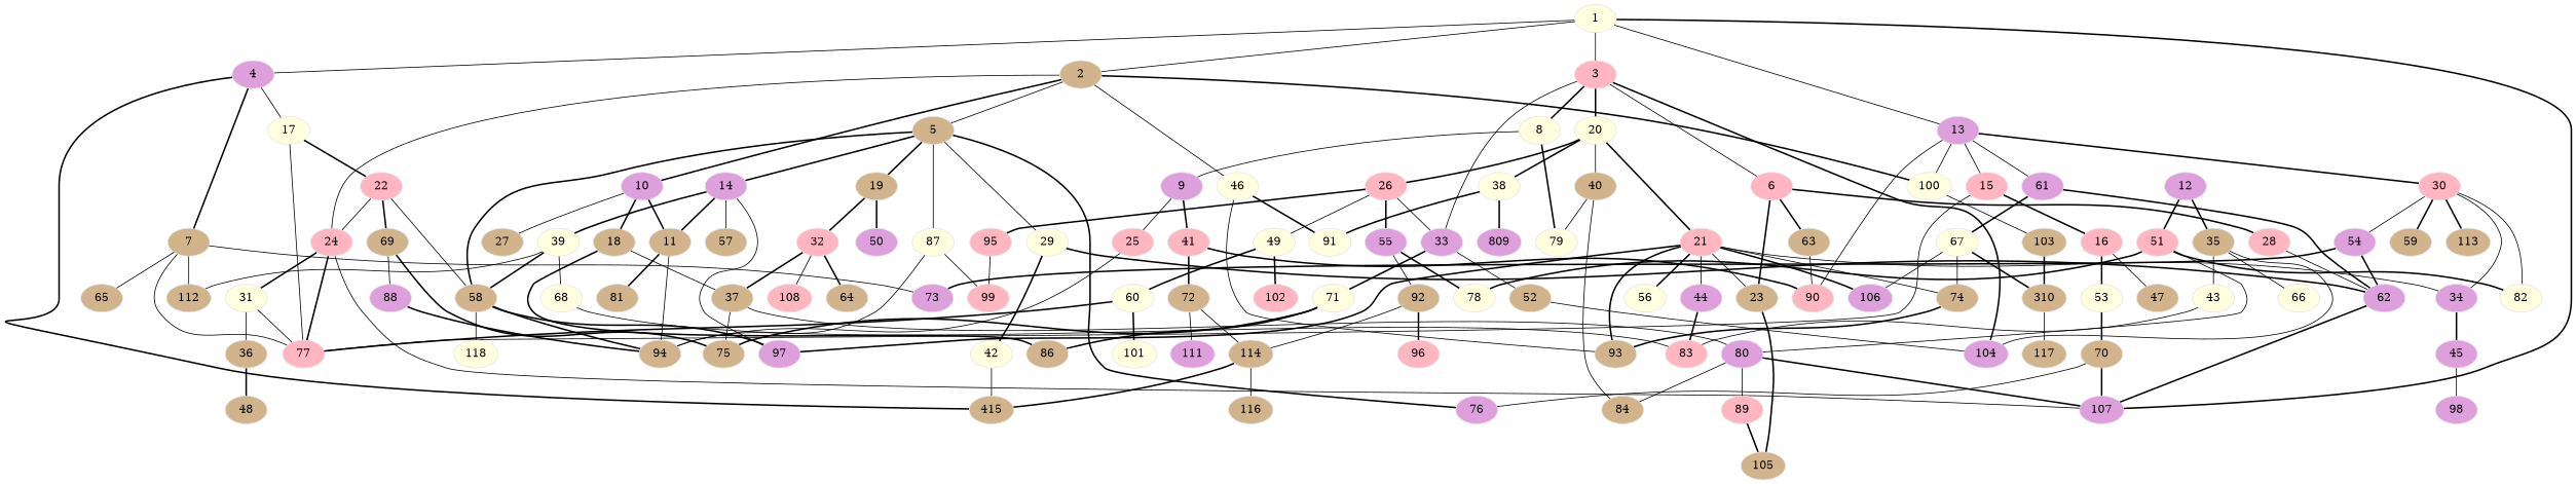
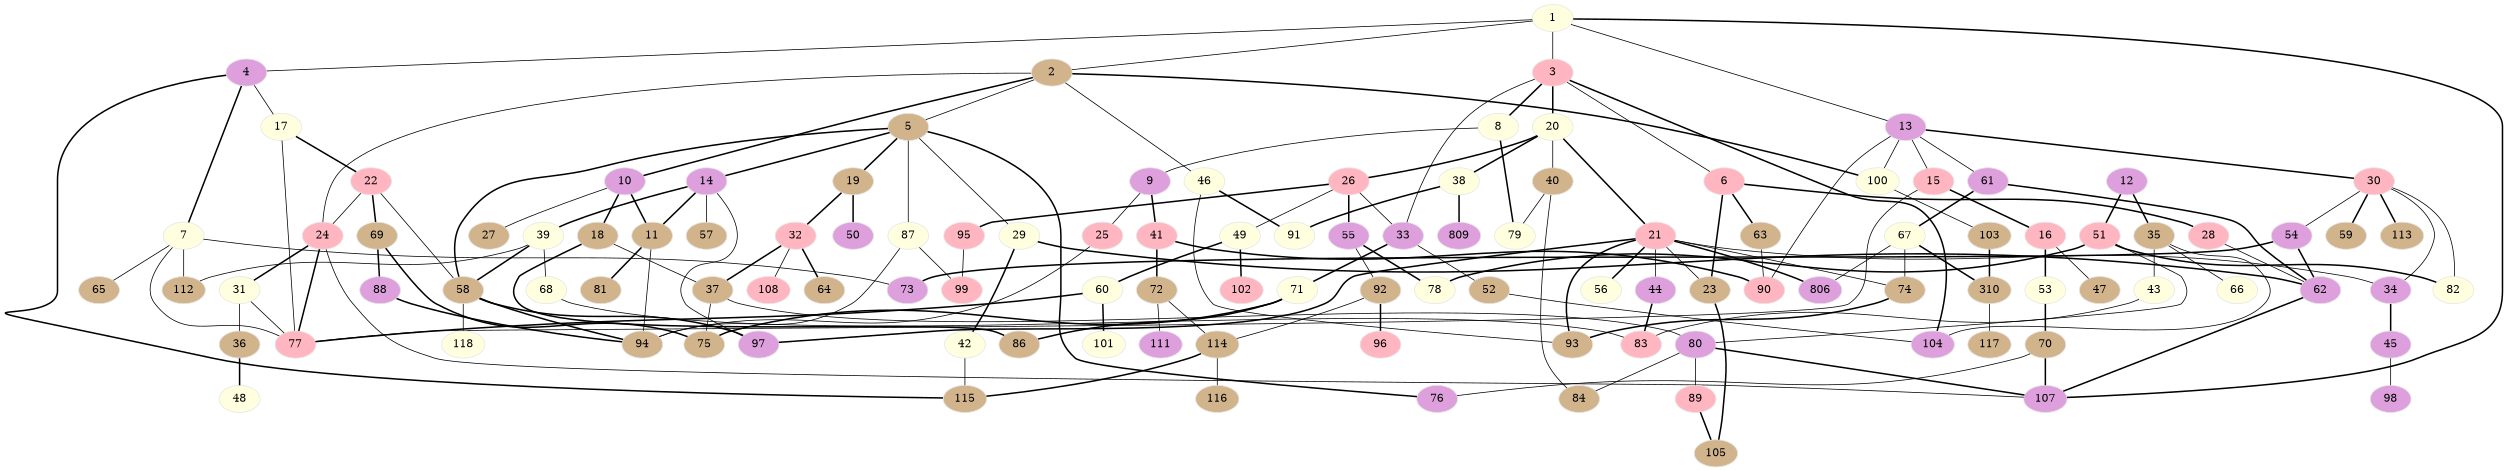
  graph {
    node [color=gray90 fillcolor=tan style=filled]
    edge [style=bold]
    1 [fillcolor=lightyellow]
    2
    3 [fillcolor=lightpink]
    4 [fillcolor=plum]
    13 [fillcolor=plum]
    107 [fillcolor=plum]
    5
    10 [fillcolor=plum]
    24 [fillcolor=lightpink]
    46 [fillcolor=lightyellow]
    100 [fillcolor=lightyellow]
    6 [fillcolor=lightpink]
    8 [fillcolor=lightyellow]
    20 [fillcolor=lightyellow]
    33 [fillcolor=plum]
    104 [fillcolor=plum]
-   7
+   7 [fillcolor=lightyellow]
    17 [fillcolor=lightyellow]
-   115 [label=415]
+   115
    15 [fillcolor=lightpink]
    30 [fillcolor=lightpink]
    61 [fillcolor=plum]
    90 [fillcolor=lightpink]
    14 [fillcolor=plum]
    19
    29 [fillcolor=lightyellow]
    58
    76 [fillcolor=plum]
    87 [fillcolor=lightyellow]
    11
    18
    27
    77 [fillcolor=lightpink]
    31 [fillcolor=lightyellow]
    91 [fillcolor=lightyellow]
    93
    103
    23
    28 [fillcolor=lightpink]
    63
    9 [fillcolor=plum]
    79 [fillcolor=lightyellow]
    21 [fillcolor=lightpink]
    26 [fillcolor=lightpink]
    38 [fillcolor=lightyellow]
    40
    52
    71 [fillcolor=lightyellow]
    65
    73 [fillcolor=plum]
    112
    22 [fillcolor=lightpink]
    81
    94
    39 [fillcolor=lightyellow]
    57
    97 [fillcolor=plum]
    32 [fillcolor=lightpink]
    50 [fillcolor=plum]
    62 [fillcolor=plum]
    42 [fillcolor=lightyellow]
    118 [fillcolor=lightyellow]
    99 [fillcolor=lightpink]
    105
    25 [fillcolor=lightpink]
    41 [fillcolor=lightpink]
    12 [fillcolor=plum]
    35
    51 [fillcolor=lightpink]
    72
    37
    86
    43 [fillcolor=lightyellow]
    66 [fillcolor=lightyellow]
    82 [fillcolor=lightyellow]
    80 [fillcolor=plum]
    78 [fillcolor=lightyellow]
    16 [fillcolor=lightpink]
    34 [fillcolor=plum]
    54 [fillcolor=plum]
    59
    113
    67 [fillcolor=lightyellow]
    68 [fillcolor=lightyellow]
    47
    53 [fillcolor=lightyellow]
    70
    69
    75
    64
    108 [fillcolor=lightpink]
    44 [fillcolor=plum]
    56 [fillcolor=lightyellow]
    74
-   106 [fillcolor=plum]
+   106 [fillcolor=plum label=806]
    49 [fillcolor=lightyellow]
    55 [fillcolor=plum]
    95 [fillcolor=lightpink]
    n99 [fillcolor=plum label=809]
    84
    45 [fillcolor=plum]
    83 [fillcolor=lightpink]
    88 [fillcolor=plum]
    36
    60 [fillcolor=lightyellow]
    102 [fillcolor=lightpink]
    92
-   48
+   48 [fillcolor=lightyellow]
    98 [fillcolor=plum]
    89 [fillcolor=lightpink]
    111 [fillcolor=plum]
    114
    101 [fillcolor=lightyellow]
    96 [fillcolor=lightpink]
    n115 [label=310]
    117
    116
    1 -- 2 [style=solid]
    1 -- 3 [style=solid]
    1 -- 4 [style=solid]
    1 -- 13 [style=solid]
    1 -- 107
    2 -- 5 [style=solid]
    2 -- 10
    2 -- 24 [style=solid]
    2 -- 46 [style=solid]
    2 -- 100
    3 -- 6 [style=solid]
    3 -- 8
    3 -- 20
    3 -- 33 [style=solid]
    3 -- 104
    4 -- 7
    4 -- 17 [style=solid]
    4 -- 115
    13 -- 100 [style=solid]
    13 -- 15 [style=solid]
    13 -- 30
    13 -- 61 [style=solid]
    13 -- 90 [style=solid]
    5 -- 14
    5 -- 19
    5 -- 29 [style=solid]
    5 -- 58
    5 -- 76
    5 -- 87 [style=solid]
    10 -- 11
    10 -- 18
    10 -- 27 [style=solid]
    24 -- 107 [style=solid]
    24 -- 77
    24 -- 31
    46 -- 91
    46 -- 93 [style=solid]
    100 -- 103 [style=solid]
    6 -- 23
    6 -- 28
    6 -- 63
    8 -- 9 [style=solid]
    8 -- 79
    20 -- 21
    20 -- 26
    20 -- 38
    20 -- 40 [style=solid]
    33 -- 52 [style=solid]
    33 -- 71
    7 -- 77 [style=solid]
    7 -- 65 [style=solid]
    7 -- 73 [style=solid]
    7 -- 112 [style=solid]
    17 -- 77 [style=solid]
    17 -- 22
    15 -- 77 [style=solid]
    15 -- 16
    30 -- 82 [style=solid]
    30 -- 34 [style=solid]
    30 -- 54 [style=solid]
    30 -- 59
    30 -- 113
    61 -- 62
    61 -- 67
    14 -- 11
    14 -- 39
    14 -- 57 [style=solid]
    14 -- 97 [style=solid]
    19 -- 32
    19 -- 50
    29 -- 62
    29 -- 42
    58 -- 94
    58 -- 97
    58 -- 118 [style=solid]
    87 -- 94 [style=solid]
    87 -- 99 [style=solid]
    11 -- 81
    11 -- 94 [style=solid]
    18 -- 37 [style=solid]
    18 -- 86
    31 -- 77 [style=solid]
    31 -- 36 [style=solid]
    103 -- n115
    23 -- 105
    28 -- 62 [style=solid]
    63 -- 90 [style=solid]
    9 -- 25 [style=solid]
    9 -- 41
    21 -- 93
    21 -- 23 [style=solid]
    21 -- 97
    21 -- 34 [style=solid]
    21 -- 44 [style=solid]
    21 -- 56
    21 -- 74 [style=solid]
    21 -- 106
    26 -- 33 [style=solid]
    26 -- 49 [style=solid]
    26 -- 55
    26 -- 95
    38 -- 91
    38 -- n99
    40 -- 79 [style=solid]
    40 -- 84 [style=solid]
    52 -- 104 [style=solid]
    71 -- 86
    71 -- 75
    22 -- 24 [style=solid]
    22 -- 58 [style=solid]
    22 -- 69
    39 -- 58
    39 -- 112 [style=solid]
    39 -- 68 [style=solid]
    32 -- 37
    32 -- 64
    32 -- 108 [style=solid]
    62 -- 107
    42 -- 115 [style=solid]
    25 -- 94 [style=solid]
    41 -- 90
    41 -- 72
    12 -- 35
    12 -- 51
    35 -- 104 [style=solid]
    35 -- 43 [style=solid]
    35 -- 66 [style=solid]
    51 -- 82
    51 -- 80 [style=solid]
    51 -- 78
    72 -- 111 [style=solid]
    72 -- 114 [style=solid]
    37 -- 80 [style=solid]
    37 -- 75 [style=solid]
    43 -- 83 [style=solid]
    80 -- 107
    80 -- 84 [style=solid]
    80 -- 89 [style=solid]
    16 -- 47 [style=solid]
    16 -- 53
    34 -- 45
    54 -- 73
    54 -- 62
    67 -- 74 [style=solid]
    67 -- 106 [style=solid]
    67 -- n115
    68 -- 83 [style=solid]
    53 -- 70
    70 -- 107
    70 -- 76 [style=solid]
    69 -- 75
-   69 -- 88 [style=solid]
+   69 -- 88
    44 -- 83
    74 -- 93
    49 -- 60
    49 -- 102
    55 -- 78
    55 -- 92 [style=solid]
    95 -- 99 [style=solid]
    45 -- 98 [style=solid]
    88 -- 94
    36 -- 48
    60 -- 77
    60 -- 101
    92 -- 114 [style=solid]
    92 -- 96
    89 -- 105
    114 -- 115
    114 -- 116 [style=solid]
    n115 -- 117 [style=solid]
  }
